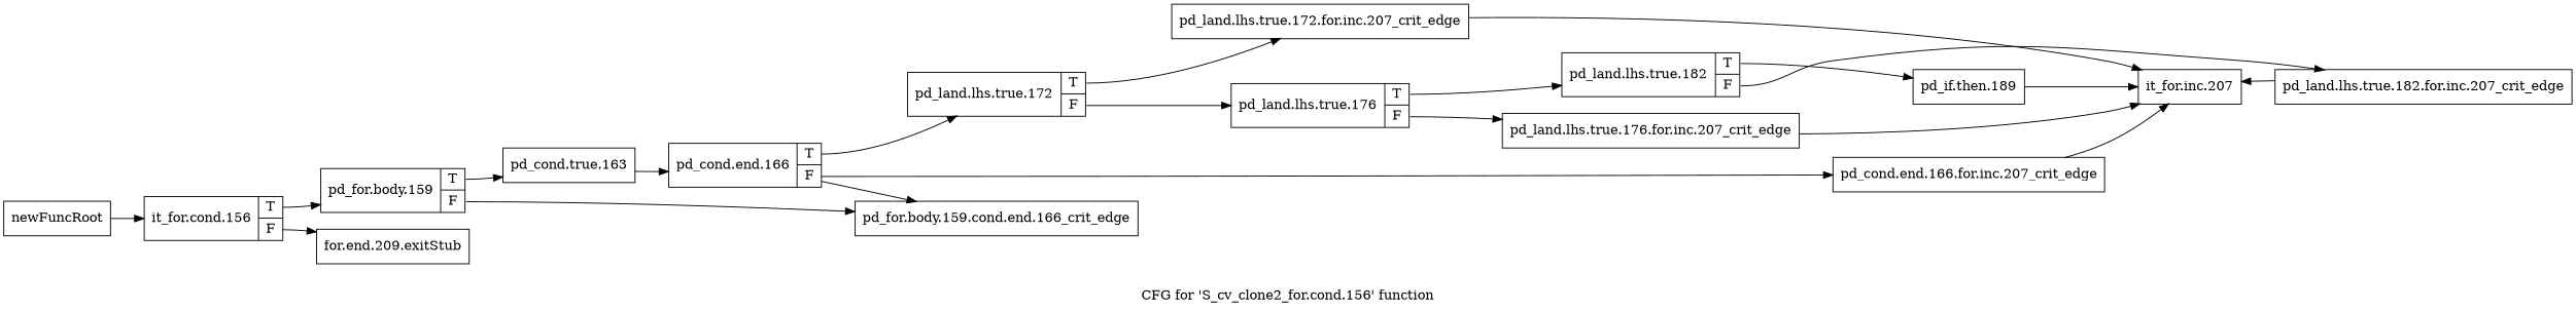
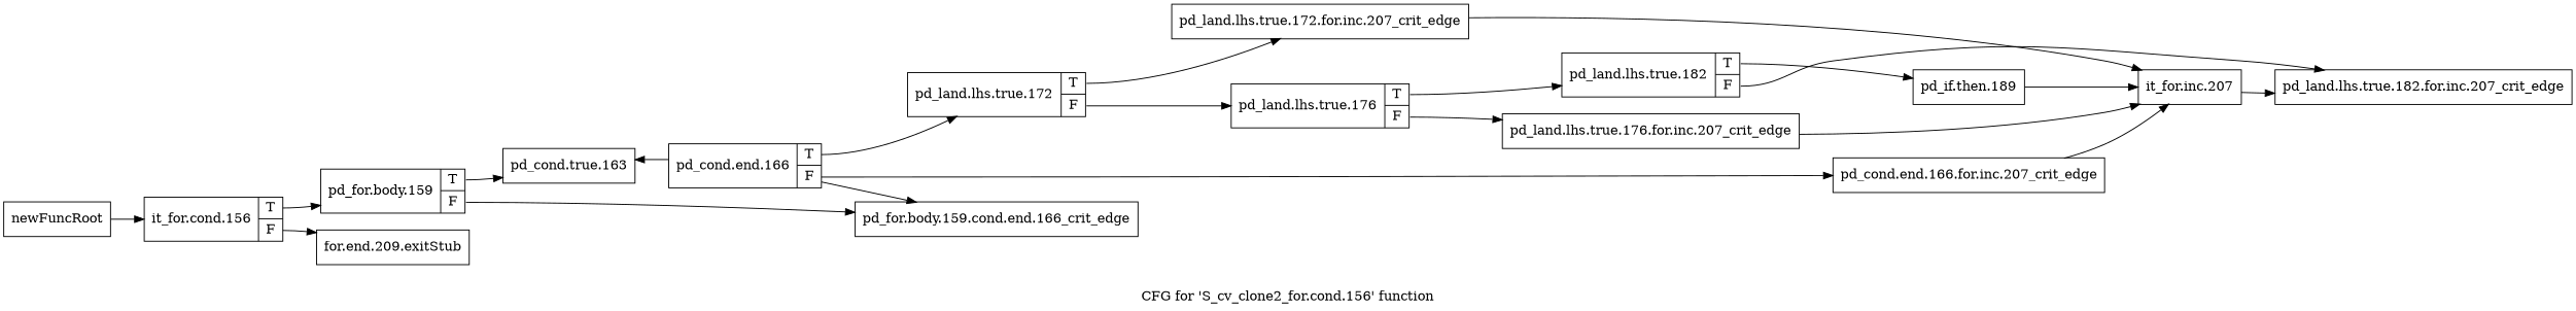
  digraph {
    label="CFG for 'S_cv_clone2_for.cond.156' function"
    rankdir=LR
    node [shape=record]
    n1 [label="{newFuncRoot}"]
    n2 [label="{it_for.cond.156|{<s0>T|<s1>F}}"]
    n3 [label="{for.end.209.exitStub}"]
    n4 [label="{pd_for.body.159|{<s0>T|<s1>F}}"]
    n5 [label="{pd_cond.true.163}"]
    n6 [label="{pd_for.body.159.cond.end.166_crit_edge}"]
    n7 [label="{pd_cond.end.166|{<s0>T|<s1>F}}"]
    n8 [label="{pd_land.lhs.true.172|{<s0>T|<s1>F}}"]
    n9 [label="{pd_cond.end.166.for.inc.207_crit_edge}"]
    n10 [label="{pd_land.lhs.true.172.for.inc.207_crit_edge}"]
    n11 [label="{pd_land.lhs.true.176|{<s0>T|<s1>F}}"]
    n12 [label="{it_for.inc.207}"]
    n13 [label="{pd_land.lhs.true.182|{<s0>T|<s1>F}}"]
    n14 [label="{pd_land.lhs.true.176.for.inc.207_crit_edge}"]
    n15 [label="{pd_if.then.189}"]
    n16 [label="{pd_land.lhs.true.182.for.inc.207_crit_edge}"]
    n1 -> n2
    n2 -> n3 [tailport=s1]
    n2 -> n4 [tailport=s0]
    n4 -> n5 [tailport=s0]
    n4 -> n6 [tailport=s1]
-   n5 -> n7
+   n7 -> n5
    n7 -> n6
    n7 -> n8 [tailport=s0]
    n7 -> n9 [tailport=s1]
    n8 -> n10 [tailport=s0]
    n8 -> n11 [tailport=s1]
    n9 -> n12
    n10 -> n12
    n11 -> n13 [tailport=s0]
    n11 -> n14 [tailport=s1]
    n13 -> n15 [tailport=s0]
    n13 -> n16 [tailport=s1]
    n14 -> n12
    n15 -> n12
-   n16 -> n12
+   n12 -> n16
  }
